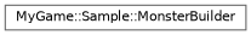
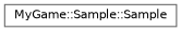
  digraph {
    rankdir=LR
-   n1 [color=grey40 fillcolor=white fontname=Helvetica fontsize=10 height=0.2 label="MyGame::Sample::MonsterBuilder" shape=box style=filled width=0.4]
+   n1 [color=grey40 fillcolor=white fontname=Helvetica fontsize=10 height=0.2 label="MyGame::Sample::Sample" shape=box style=filled width=0.4]
  }
